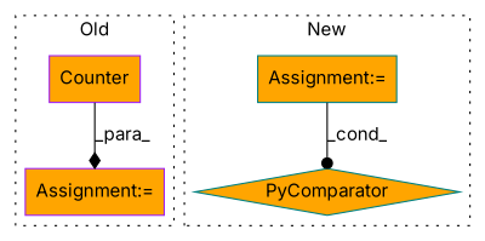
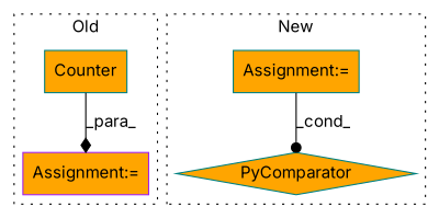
  digraph {
    fontname=Inter
    node [a=7 l=60 s=1406 shape=box style=filled fillcolor=orange color=purple fontname=Inter]
    edge [fontname=Inter]
-   n1 [a=32 l=9 label=Counter s=1494]
+   n1 [a=32 l=9 label=Counter s=1494 color=teal]
    n2 [l=1 label="Assignment:=" s=1481]
    n3 [a=113 label=PyComparator shape=diamond color=teal]
    n4 [label="Assignment:=" color=teal]
    subgraph cluster_1 {
      label=Old
      style=dotted
      n1
      n2
    }
    subgraph cluster_2 {
      label=New
      style=dotted
      n3
      n4
    }
    n1 -> n2 [label=_para_ arrowhead=diamond]
    n4 -> n3 [label=_cond_ arrowhead=dot]
  }
